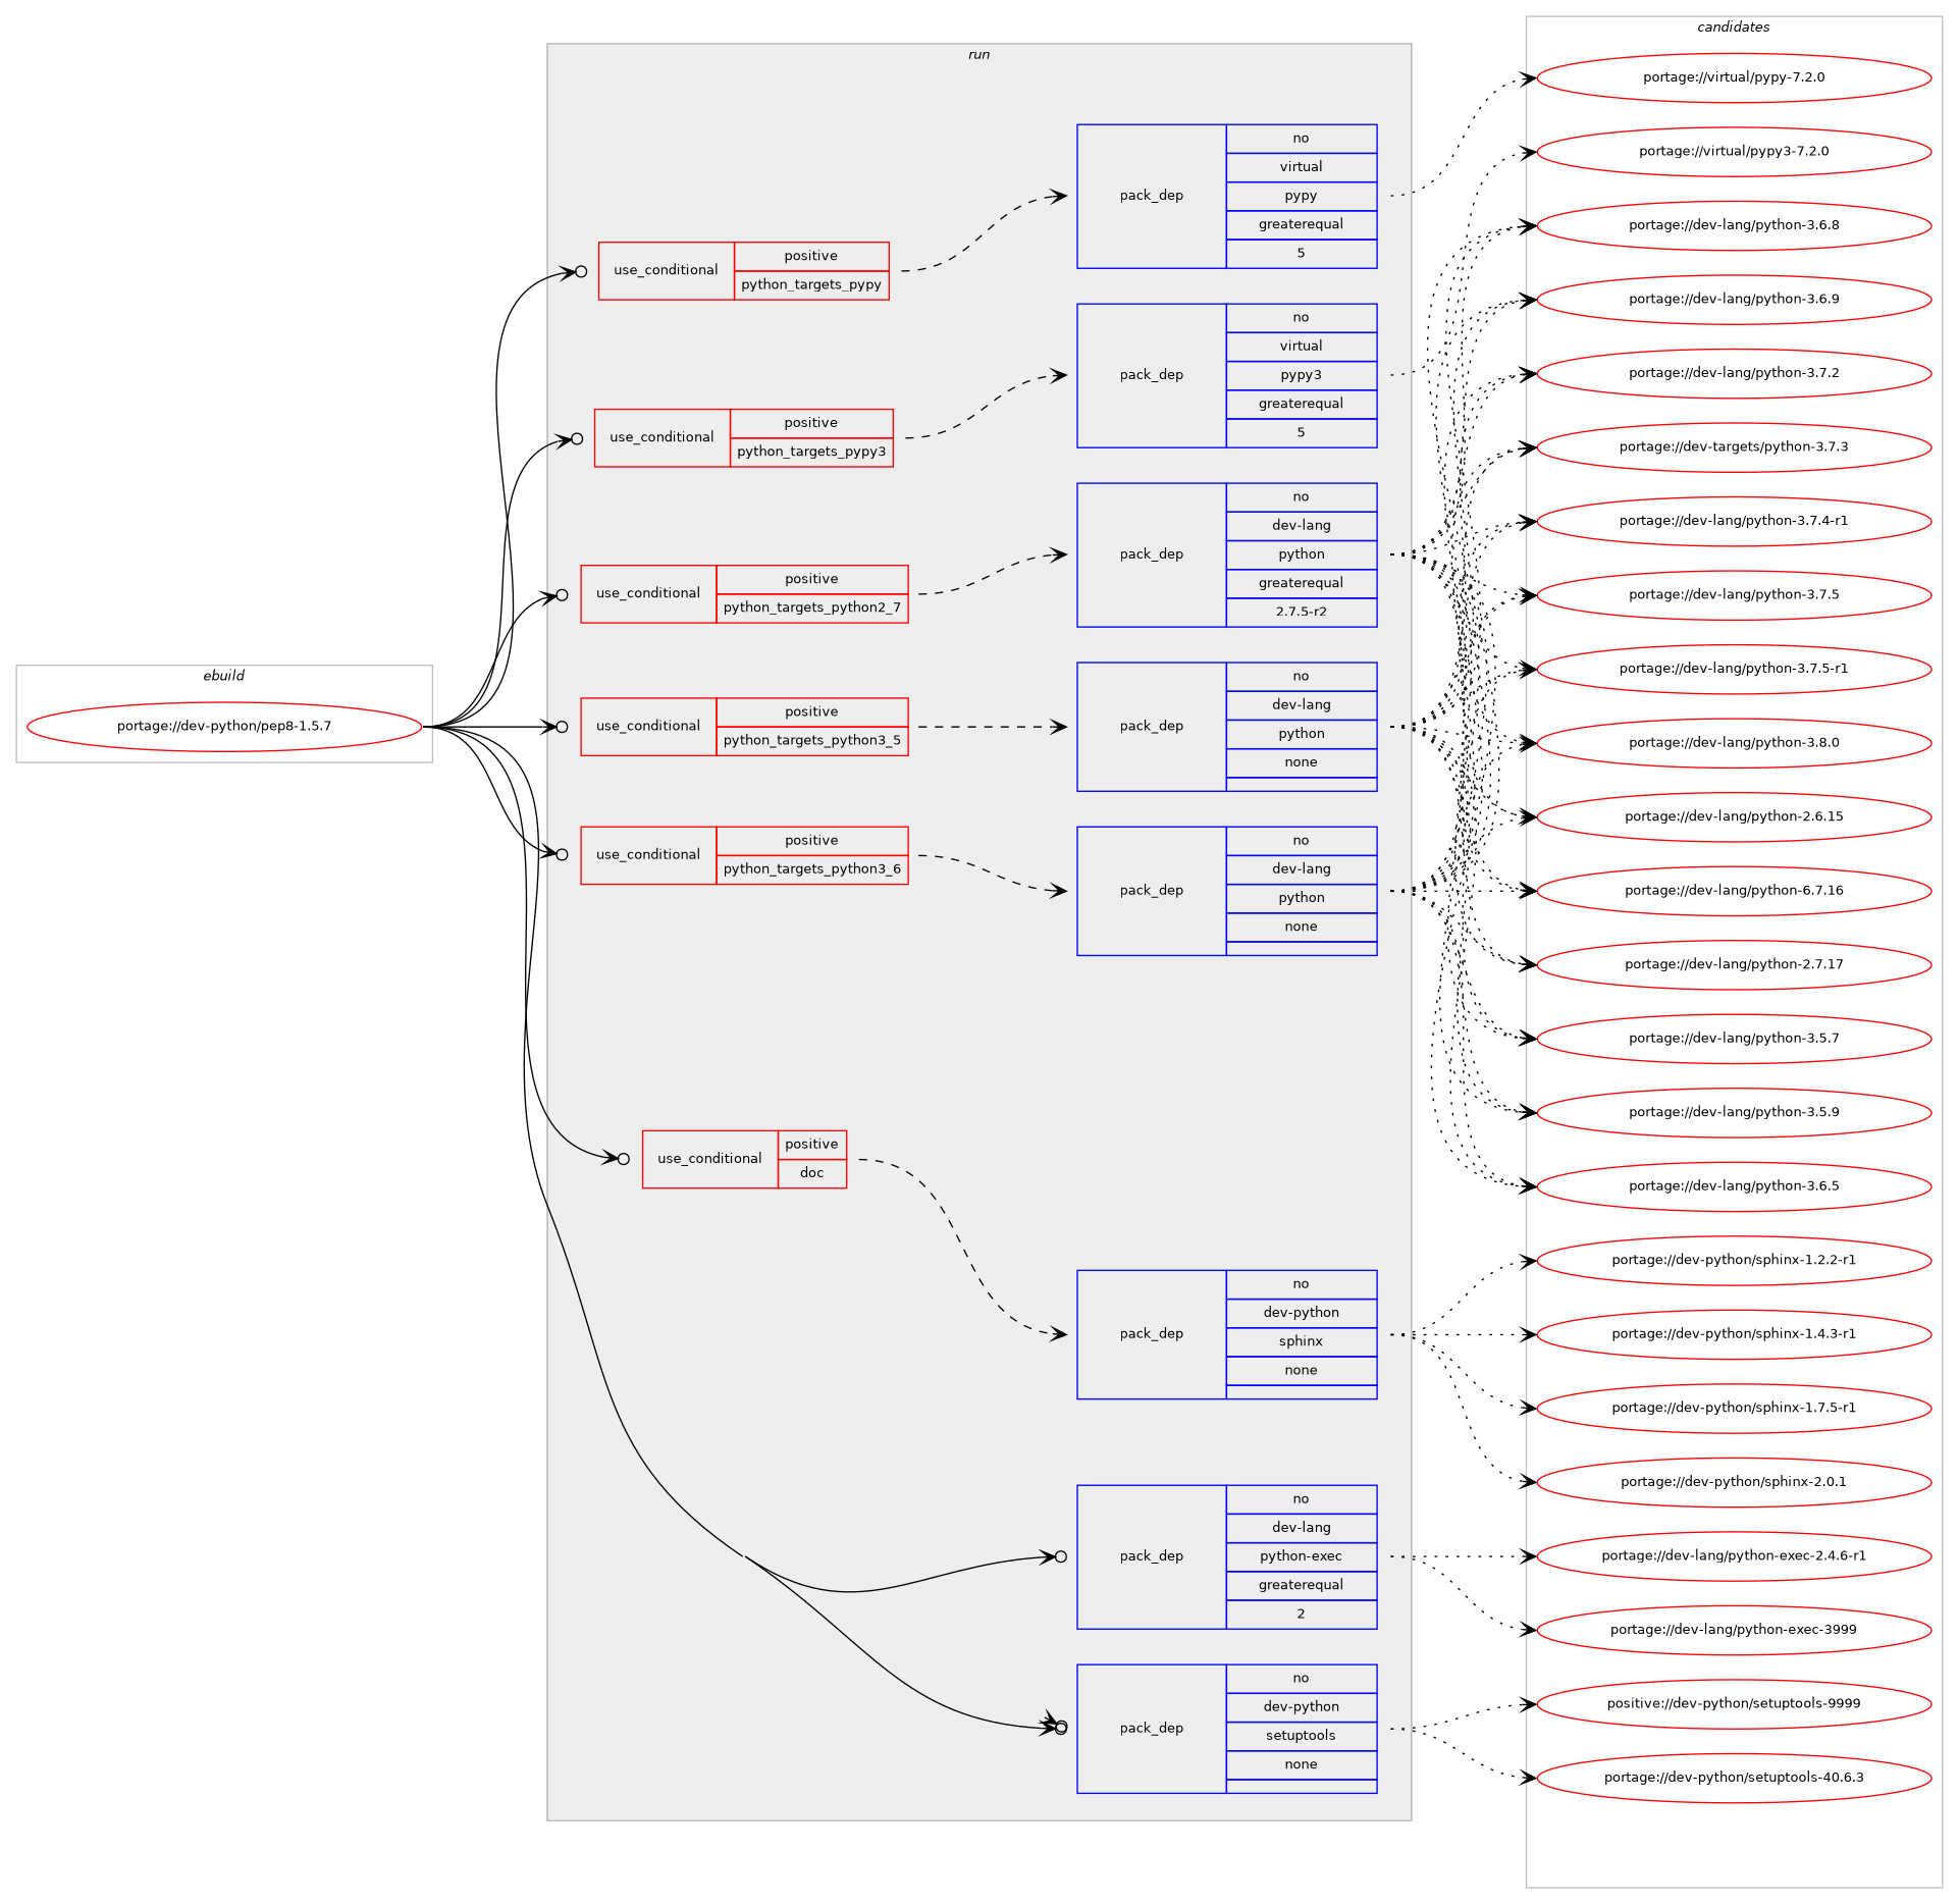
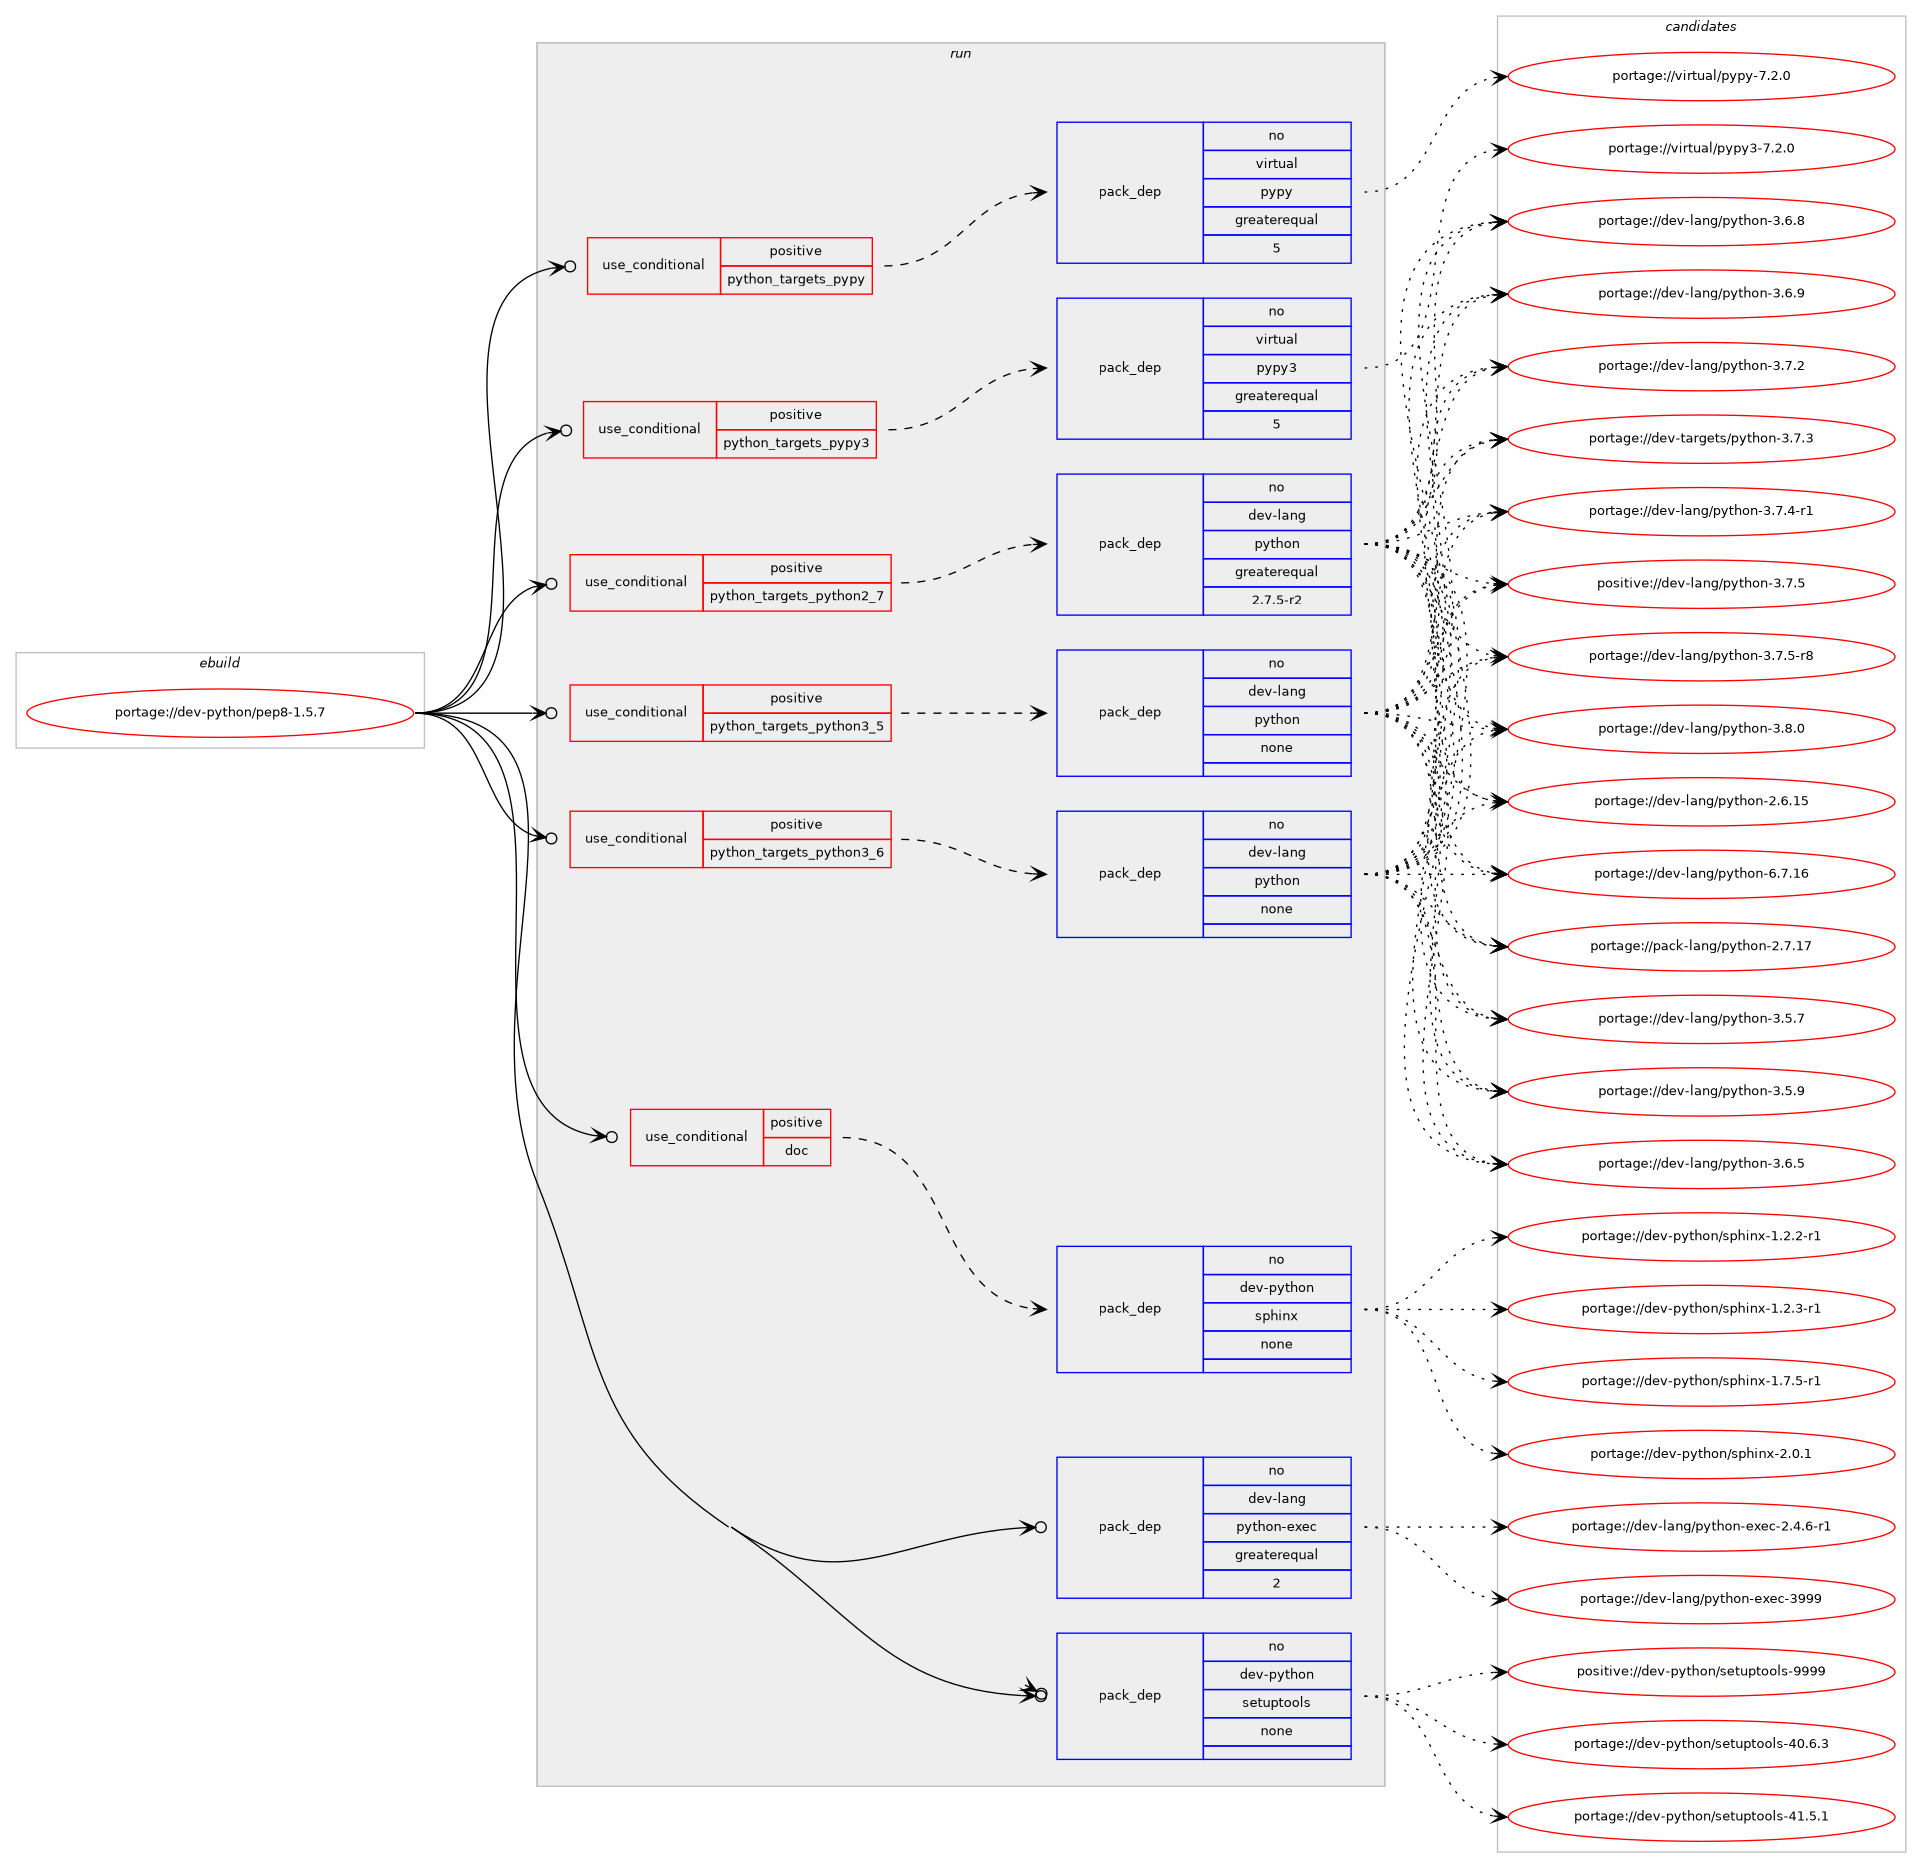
  digraph {
    compound=true
    concentrate=true
    fontname=Helvetica
    fontsize=10
    newrank=true
    rankdir=LR
    ranksep=1.5
    node [color=red fontname=Helvetica fontsize=10]
    edge [arrowhead=vee headport=w style=dotted tailport=e weight=100]
    n1 [label="portage://dev-python/pep8-1.5.7" width=4]
    n2 [color=blue label=<<TABLE BORDER="0" CELLBORDER="1" CELLSPACING="0" CELLPADDING="4" WIDTH="220"><TR><TD ROWSPAN="6" CELLPADDING="30">pack_dep</TD></TR><TR><TD WIDTH="110">no</TD></TR><TR><TD>dev-python</TD></TR><TR><TD>sphinx</TD></TR><TR><TD>none</TD></TR><TR><TD></TD></TR></TABLE>> shape=none]
    n3 [label=<<TABLE BORDER="0" CELLBORDER="1" CELLSPACING="0" CELLPADDING="4"><TR><TD ROWSPAN="3" CELLPADDING="10">use_conditional</TD></TR><TR><TD>positive</TD></TR><TR><TD>doc</TD></TR></TABLE>> shape=none]
    n4 [color=blue label=<<TABLE BORDER="0" CELLBORDER="1" CELLSPACING="0" CELLPADDING="4" WIDTH="220"><TR><TD ROWSPAN="6" CELLPADDING="30">pack_dep</TD></TR><TR><TD WIDTH="110">no</TD></TR><TR><TD>virtual</TD></TR><TR><TD>pypy</TD></TR><TR><TD>greaterequal</TD></TR><TR><TD>5</TD></TR></TABLE>> shape=none]
    n5 [label=<<TABLE BORDER="0" CELLBORDER="1" CELLSPACING="0" CELLPADDING="4"><TR><TD ROWSPAN="3" CELLPADDING="10">use_conditional</TD></TR><TR><TD>positive</TD></TR><TR><TD>python_targets_pypy</TD></TR></TABLE>> shape=none]
    n6 [color=blue label=<<TABLE BORDER="0" CELLBORDER="1" CELLSPACING="0" CELLPADDING="4" WIDTH="220"><TR><TD ROWSPAN="6" CELLPADDING="30">pack_dep</TD></TR><TR><TD WIDTH="110">no</TD></TR><TR><TD>virtual</TD></TR><TR><TD>pypy3</TD></TR><TR><TD>greaterequal</TD></TR><TR><TD>5</TD></TR></TABLE>> shape=none]
    n7 [label=<<TABLE BORDER="0" CELLBORDER="1" CELLSPACING="0" CELLPADDING="4"><TR><TD ROWSPAN="3" CELLPADDING="10">use_conditional</TD></TR><TR><TD>positive</TD></TR><TR><TD>python_targets_pypy3</TD></TR></TABLE>> shape=none]
    n8 [color=blue label=<<TABLE BORDER="0" CELLBORDER="1" CELLSPACING="0" CELLPADDING="4" WIDTH="220"><TR><TD ROWSPAN="6" CELLPADDING="30">pack_dep</TD></TR><TR><TD WIDTH="110">no</TD></TR><TR><TD>dev-lang</TD></TR><TR><TD>python</TD></TR><TR><TD>greaterequal</TD></TR><TR><TD>2.7.5-r2</TD></TR></TABLE>> shape=none]
    n9 [label=<<TABLE BORDER="0" CELLBORDER="1" CELLSPACING="0" CELLPADDING="4"><TR><TD ROWSPAN="3" CELLPADDING="10">use_conditional</TD></TR><TR><TD>positive</TD></TR><TR><TD>python_targets_python2_7</TD></TR></TABLE>> shape=none]
    n10 [color=blue label=<<TABLE BORDER="0" CELLBORDER="1" CELLSPACING="0" CELLPADDING="4" WIDTH="220"><TR><TD ROWSPAN="6" CELLPADDING="30">pack_dep</TD></TR><TR><TD WIDTH="110">no</TD></TR><TR><TD>dev-lang</TD></TR><TR><TD>python</TD></TR><TR><TD>none</TD></TR><TR><TD></TD></TR></TABLE>> shape=none]
    n11 [label=<<TABLE BORDER="0" CELLBORDER="1" CELLSPACING="0" CELLPADDING="4"><TR><TD ROWSPAN="3" CELLPADDING="10">use_conditional</TD></TR><TR><TD>positive</TD></TR><TR><TD>python_targets_python3_5</TD></TR></TABLE>> shape=none]
    n12 [color=blue label=<<TABLE BORDER="0" CELLBORDER="1" CELLSPACING="0" CELLPADDING="4" WIDTH="220"><TR><TD ROWSPAN="6" CELLPADDING="30">pack_dep</TD></TR><TR><TD WIDTH="110">no</TD></TR><TR><TD>dev-lang</TD></TR><TR><TD>python</TD></TR><TR><TD>none</TD></TR><TR><TD></TD></TR></TABLE>> shape=none]
    n13 [label=<<TABLE BORDER="0" CELLBORDER="1" CELLSPACING="0" CELLPADDING="4"><TR><TD ROWSPAN="3" CELLPADDING="10">use_conditional</TD></TR><TR><TD>positive</TD></TR><TR><TD>python_targets_python3_6</TD></TR></TABLE>> shape=none]
    n14 [color=blue label=<<TABLE BORDER="0" CELLBORDER="1" CELLSPACING="0" CELLPADDING="4" WIDTH="220"><TR><TD ROWSPAN="6" CELLPADDING="30">pack_dep</TD></TR><TR><TD WIDTH="110">no</TD></TR><TR><TD>dev-lang</TD></TR><TR><TD>python-exec</TD></TR><TR><TD>greaterequal</TD></TR><TR><TD>2</TD></TR></TABLE>> shape=none]
    n15 [color=blue label=<<TABLE BORDER="0" CELLBORDER="1" CELLSPACING="0" CELLPADDING="4" WIDTH="220"><TR><TD ROWSPAN="6" CELLPADDING="30">pack_dep</TD></TR><TR><TD WIDTH="110">no</TD></TR><TR><TD>dev-python</TD></TR><TR><TD>setuptools</TD></TR><TR><TD>none</TD></TR><TR><TD></TD></TR></TABLE>> shape=none]
    n16 [label="portage://dev-python/sphinx-1.2.2-r1" width=4]
-   n17 [label="portage://dev-python/sphinx-1.4.3-r1" width=4]
+   n17 [label="portage://dev-python/sphinx-1.2.3-r1" width=4]
    n18 [label="portage://dev-python/sphinx-1.7.5-r1" width=4]
    n19 [label="portage://dev-python/sphinx-2.0.1" width=4]
    n20 [label="portage://virtual/pypy-7.2.0" width=4]
    n21 [label="portage://virtual/pypy3-7.2.0" width=4]
    n22 [label="portage://dev-lang/python-2.6.15" width=4]
    n23 [label="portage://dev-lang/python-6.7.16" width=4]
-   n24 [label="portage://dev-lang/python-2.7.17" width=4]
+   n24 [label="portage://pack-lang/python-2.7.17" width=4]
    n25 [label="portage://dev-lang/python-3.5.7" width=4]
    n26 [label="portage://dev-lang/python-3.5.9" width=4]
    n27 [label="portage://dev-lang/python-3.6.5" width=4]
    n28 [label="portage://dev-lang/python-3.6.8" width=4]
    n29 [label="portage://dev-lang/python-3.6.9" width=4]
    n30 [label="portage://dev-lang/python-3.7.2" width=4]
    n31 [label="portage://dev-targets/python-3.7.3" width=4]
    n32 [label="portage://dev-lang/python-3.7.4-r1" width=4]
-   n33 [label="portage://dev-lang/python-3.7.5" width=4]
-   n34 [label="portage://dev-lang/python-3.7.5-r1" width=4]
+   n33 [label="positive://dev-lang/python-3.7.5" width=4]
+   n34 [label="portage://dev-lang/python-3.7.5-r8" width=4]
    n35 [label="portage://dev-lang/python-3.8.0" width=4]
    n36 [label="portage://dev-lang/python-exec-2.4.6-r1" width=4]
    n37 [label="portage://dev-lang/python-exec-3999" width=4]
    n38 [label="portage://dev-python/setuptools-40.6.3" width=4]
+   n39 [label="portage://dev-python/setuptools-41.5.1" width=4]
    n40 [label="positive://dev-python/setuptools-9999" width=4]
    subgraph cluster_1 {
      color=gray
      label=<<i>ebuild</i>>
      rank=same
      n1
    }
    subgraph cluster_2 {
      color=gray
      label=<<i>dependencies</i>>
      subgraph cluster_3 {
        color=gray
        fillcolor="#eeeeee"
        label=<<i>compile</i>>
        style=filled
      }
      subgraph cluster_4 {
        color=gray
        fillcolor="#eeeeee"
        label=<<i>compile and run</i>>
        style=filled
        subgraph sub_5 {
          color=gray
          fillcolor="#eeeeee"
          label=<<i>compile and run</i>>
          style=filled
          n3
          subgraph sub_6 {
            color=gray
            fillcolor="#eeeeee"
            label=<<i>compile and run</i>>
            style=filled
            n2
          }
        }
        subgraph sub_7 {
          color=gray
          fillcolor="#eeeeee"
          label=<<i>compile and run</i>>
          style=filled
          n5
          subgraph sub_8 {
            color=gray
            fillcolor="#eeeeee"
            label=<<i>compile and run</i>>
            style=filled
            n4
          }
        }
        subgraph sub_9 {
          color=gray
          fillcolor="#eeeeee"
          label=<<i>compile and run</i>>
          style=filled
          n7
          subgraph sub_10 {
            color=gray
            fillcolor="#eeeeee"
            label=<<i>compile and run</i>>
            style=filled
            n6
          }
        }
        subgraph sub_11 {
          color=gray
          fillcolor="#eeeeee"
          label=<<i>compile and run</i>>
          style=filled
          n9
          subgraph sub_12 {
            color=gray
            fillcolor="#eeeeee"
            label=<<i>compile and run</i>>
            style=filled
            n8
          }
        }
        subgraph sub_13 {
          color=gray
          fillcolor="#eeeeee"
          label=<<i>compile and run</i>>
          style=filled
          n11
          subgraph sub_14 {
            color=gray
            fillcolor="#eeeeee"
            label=<<i>compile and run</i>>
            style=filled
            n10
          }
        }
        subgraph sub_15 {
          color=gray
          fillcolor="#eeeeee"
          label=<<i>compile and run</i>>
          style=filled
          n13
          subgraph sub_16 {
            color=gray
            fillcolor="#eeeeee"
            label=<<i>compile and run</i>>
            style=filled
            n12
          }
        }
        subgraph sub_17 {
          color=gray
          fillcolor="#eeeeee"
          label=<<i>compile and run</i>>
          style=filled
          n14
        }
        subgraph sub_18 {
          color=gray
          fillcolor="#eeeeee"
          label=<<i>compile and run</i>>
          style=filled
          n15
        }
      }
      subgraph cluster_19 {
        color=gray
        fillcolor="#eeeeee"
        label=<<i>run</i>>
        style=filled
      }
    }
    subgraph cluster_20 {
      color=gray
      label=<<i>candidates</i>>
      rank=same
      subgraph sub_21 {
        color=black
        label=<<i>candidates</i>>
        nodesep=1
        rank=same
        n16
        n17
        n18
        n19
      }
      subgraph sub_22 {
        color=black
        label=<<i>candidates</i>>
        nodesep=1
        rank=same
        n20
      }
      subgraph sub_23 {
        color=black
        label=<<i>candidates</i>>
        nodesep=1
        rank=same
        n21
      }
      subgraph sub_24 {
        color=black
        label=<<i>candidates</i>>
        nodesep=1
        rank=same
        n22
        n23
        n24
        n25
        n26
        n27
        n28
        n29
        n30
        n31
        n32
        n33
        n34
        n35
      }
      subgraph sub_25 {
        color=black
        label=<<i>candidates</i>>
        nodesep=1
        rank=same
        n22
        n23
        n24
        n25
        n26
        n27
        n28
        n29
        n30
        n31
        n32
        n33
        n34
        n35
      }
      subgraph sub_26 {
        color=black
        label=<<i>candidates</i>>
        nodesep=1
        rank=same
        n22
        n23
        n24
        n25
        n26
        n27
        n28
        n29
        n30
        n31
        n32
        n33
        n34
        n35
      }
      subgraph sub_27 {
        color=black
        label=<<i>candidates</i>>
        nodesep=1
        rank=same
        n36
        n37
      }
      subgraph sub_28 {
        color=black
        label=<<i>candidates</i>>
        nodesep=1
        rank=same
        n38
+       n39
        n40
      }
    }
    n1 -> n3 [arrowhead=odotvee style=solid weight=20]
    n1 -> n5 [arrowhead=odotvee style=solid weight=20]
    n1 -> n7 [arrowhead=odotvee style=solid weight=20]
    n1 -> n9 [arrowhead=odotvee style=solid weight=20]
    n1 -> n11 [arrowhead=odotvee style=solid weight=20]
    n1 -> n13 [arrowhead=odotvee style=solid weight=20]
    n1 -> n14 [arrowhead=odotvee style=solid weight=20]
    n1 -> n15 [arrowhead=odotvee style=solid weight=20]
    n2 -> n16
    n2 -> n17
    n2 -> n18
    n2 -> n19
    n3 -> n2 [style=dashed weight=20]
    n4 -> n20
    n5 -> n4 [style=dashed weight=20]
    n6 -> n21
    n7 -> n6 [style=dashed weight=20]
    n8 -> n22
    n8 -> n23
    n8 -> n24
    n8 -> n25
    n8 -> n26
    n8 -> n27
    n8 -> n28
    n8 -> n29
    n8 -> n30
    n8 -> n31
    n8 -> n32
    n8 -> n33
    n8 -> n34
    n8 -> n35
    n9 -> n8 [style=dashed weight=20]
    n10 -> n22
    n10 -> n23
    n10 -> n24
    n10 -> n25
    n10 -> n26
    n10 -> n27
    n10 -> n28
    n10 -> n29
    n10 -> n30
    n10 -> n31
    n10 -> n32
    n10 -> n33
    n10 -> n34
    n10 -> n35
    n11 -> n10 [style=dashed weight=20]
    n12 -> n22
    n12 -> n23
    n12 -> n24
    n12 -> n25
    n12 -> n26
    n12 -> n27
    n12 -> n28
    n12 -> n29
    n12 -> n30
    n12 -> n31
    n12 -> n32
    n12 -> n33
    n12 -> n34
    n12 -> n35
    n13 -> n12 [style=dashed weight=20]
    n14 -> n36
    n14 -> n37
    n15 -> n38
+   n15 -> n39
    n15 -> n40
  }
